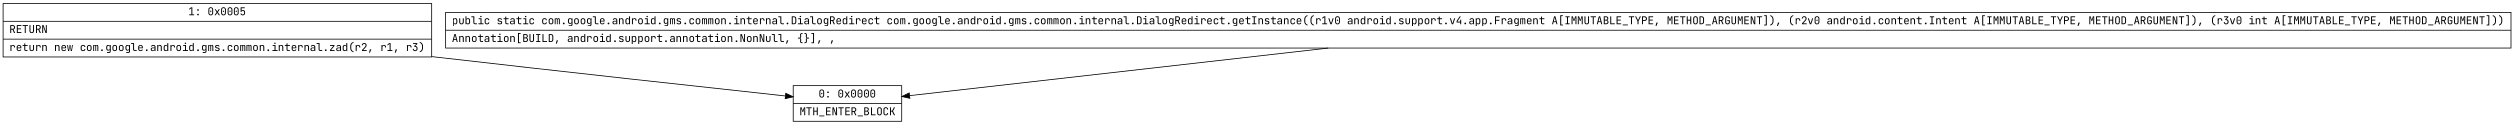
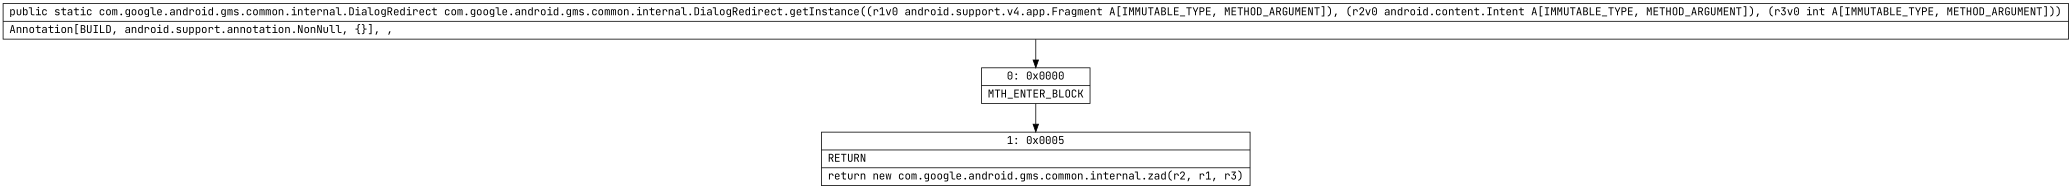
  digraph {
    fontname="JetBrains Mono"
    node [shape=record fontname="JetBrains Mono"]
    edge [fontname="JetBrains Mono"]
    n1 [label="{0\:\ 0x0000|MTH_ENTER_BLOCK\l}"]
    n2 [label="{1\:\ 0x0005|RETURN\l|return new com.google.android.gms.common.internal.zad(r2, r1, r3)\l}"]
    n3 [label="{public static com.google.android.gms.common.internal.DialogRedirect com.google.android.gms.common.internal.DialogRedirect.getInstance((r1v0 android.support.v4.app.Fragment A[IMMUTABLE_TYPE, METHOD_ARGUMENT]), (r2v0 android.content.Intent A[IMMUTABLE_TYPE, METHOD_ARGUMENT]), (r3v0 int A[IMMUTABLE_TYPE, METHOD_ARGUMENT]))  | Annotation[BUILD, android.support.annotation.NonNull, \{\}], , \l}"]
-   n2 -> n1
+   n1 -> n2
    n3 -> n1
  }
